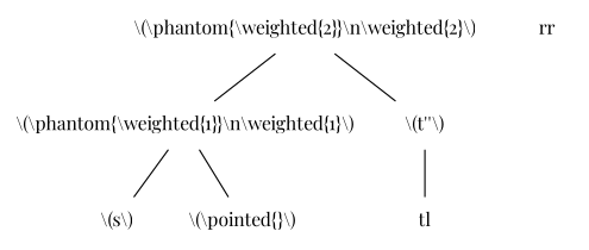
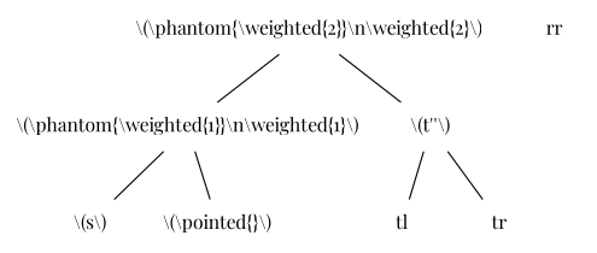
  graph {
    fontname="Playfair Display"
    splines=false
    node [fontname="Playfair Display" shape=none]
    edge [fontname="Playfair Display"]
    n1 [label="\\(\\phantom{\\weighted{2}}\\n\\weighted{2}\\)"]
    n2 [label="\\(\\phantom{\\weighted{1}}\\n\\weighted{1}\\)"]
    n3 [label="\\(t''\\)"]
    rr
    n5 [label="\\(s\\)"]
    n6 [label="\\(\\pointed{}\\)"]
    tl
+   tr
    n1 -- n2
    n1 -- n3
    n2 -- n5
    n2 -- n6
    n3 -- tl
+   n3 -- tr
  }
